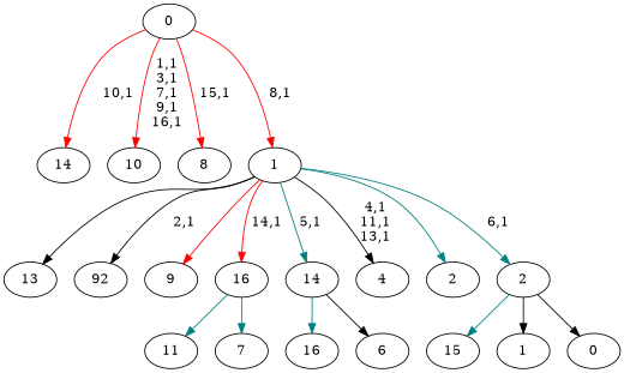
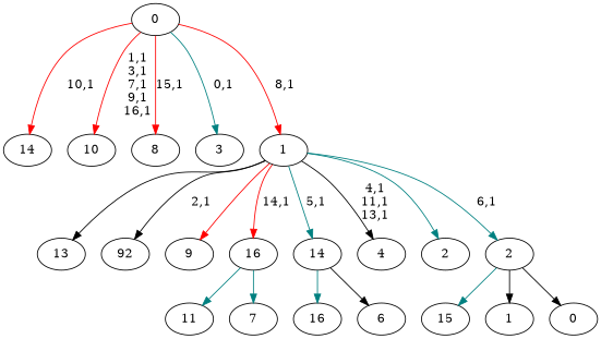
  digraph {
    edge [color=teal]
    n1 [label=16]
    n2 [label=15]
    n3 [label=14]
    n4 [label=13]
    n5 [label=92]
    n6 [label=11]
    n7 [label=10]
    n8 [label=9]
    n9 [label=8]
    n10 [label=7]
    16
    n12 [label=6]
    14
    n14 [label=4]
+   n15 [label=3]
    n16 [label=2]
    n17 [label=1]
    n18 [label=0]
    2
    1
    0
    16 -> n6
    16 -> n10
    14 -> n1
    14 -> n12 [color=black]
    2 -> n2
    2 -> n17 [color=black]
    2 -> n18 [color=black]
    1 -> n4 [color=black]
    1 -> n5 [color=black label="2,1"]
    1 -> n8 [color=red]
    1 -> 16 [color=red label="14,1"]
    1 -> 14 [label="5,1"]
    1 -> n14 [color=black label="4,1\n11,1\n13,1"]
    1 -> n16
    1 -> 2 [label="6,1"]
    0 -> n3 [color=red label="10,1"]
    0 -> n7 [color=red label="1,1\n3,1\n7,1\n9,1\n16,1"]
    0 -> n9 [color=red label="15,1"]
+   0 -> n15 [label="0,1"]
    0 -> 1 [color=red label="8,1"]
  }
